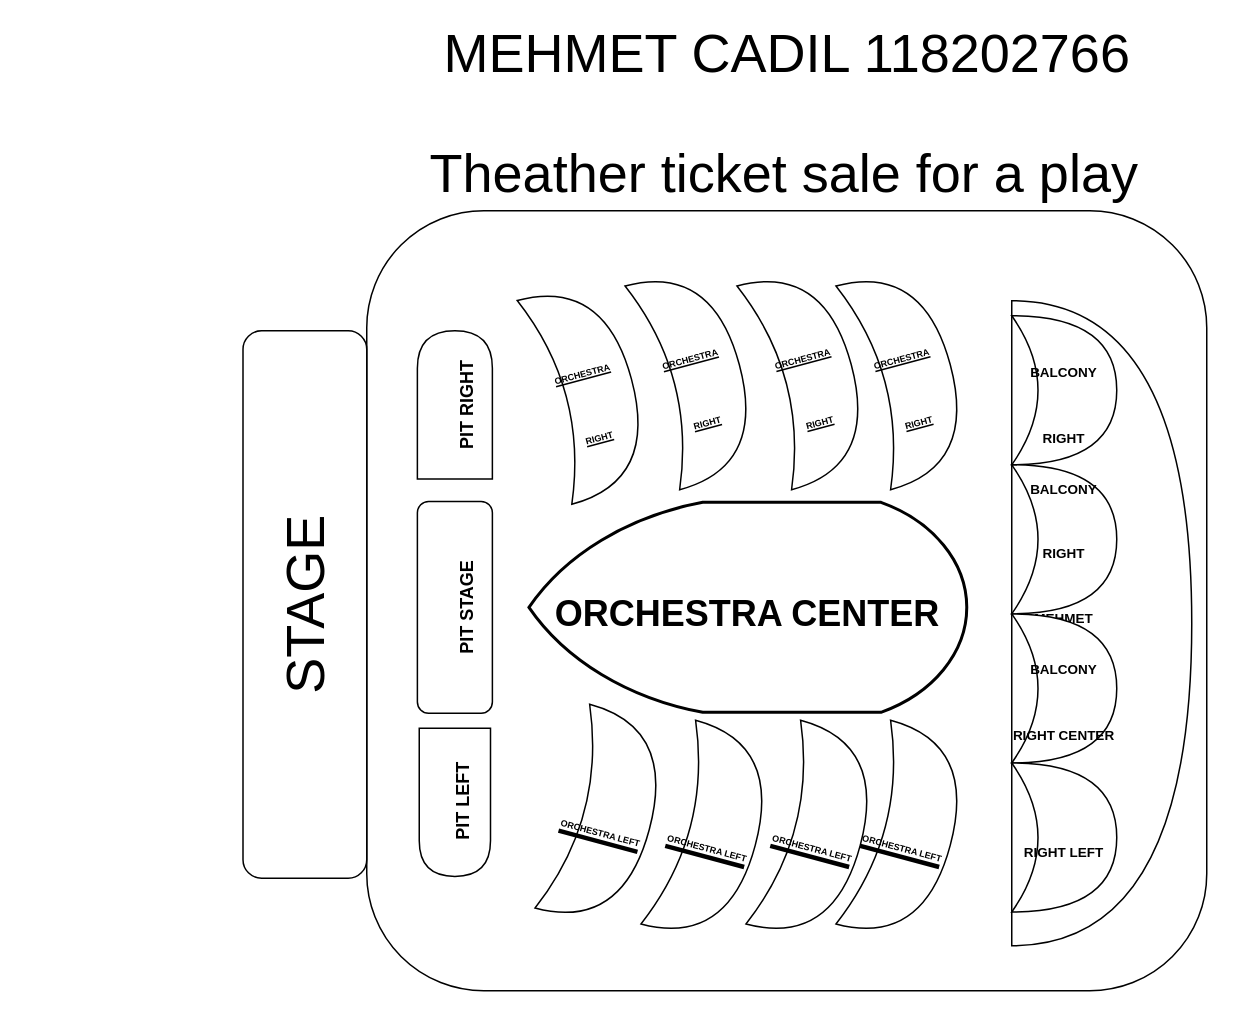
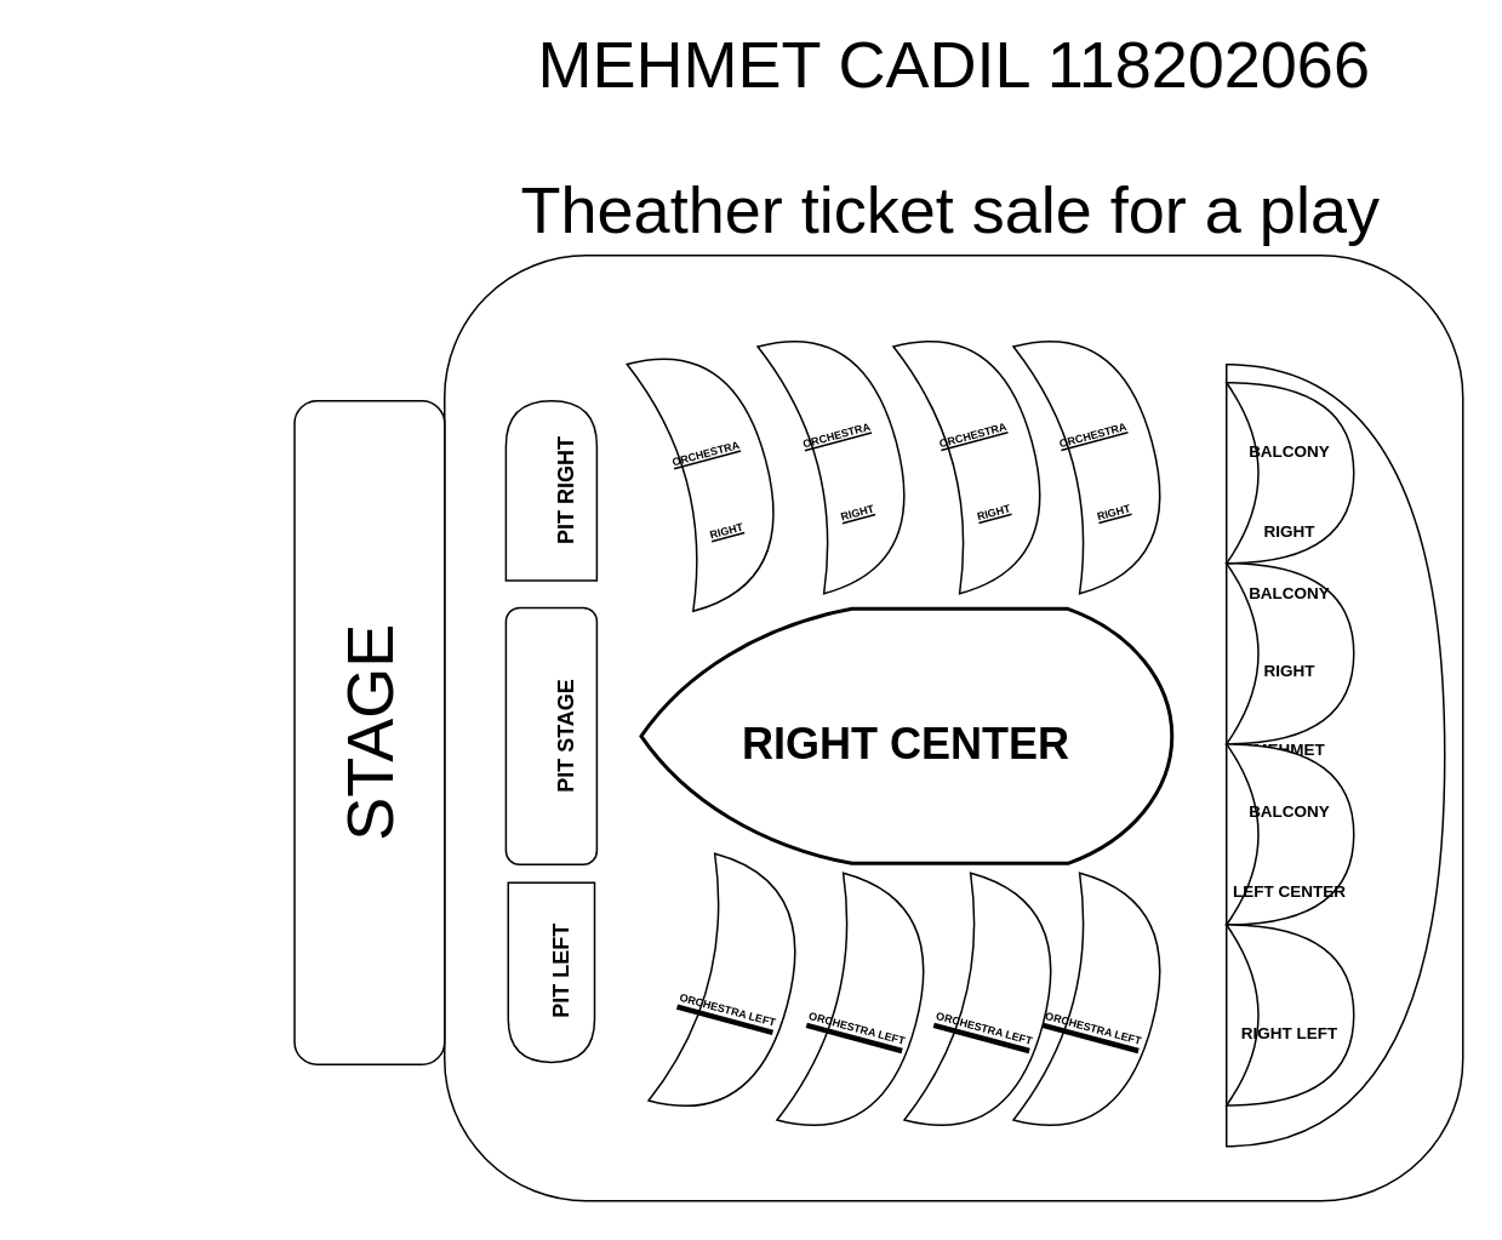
  <mxCell id="0" />
  <mxCell id="1" parent="0" />
  <mxCell id="2" value="" style="rounded=1;whiteSpace=wrap;html=1;" vertex="1" parent="1"><mxGeometry x="244" y="140" width="560" height="520" as="geometry" /></mxCell>
  <mxCell id="3" value="&lt;font style=&quot;font-size: 36px&quot;&gt;STAGE&lt;/font&gt;" style="rounded=1;whiteSpace=wrap;html=1;rotation=-90;" vertex="1" parent="1"><mxGeometry x="20.25" y="361.25" width="365" height="82.5" as="geometry" /></mxCell>
  <mxCell id="4" value="" style="shape=delay;whiteSpace=wrap;html=1;fontSize=36;rotation=90;" vertex="1" parent="1"><mxGeometry x="253.38" y="510.63" width="98.75" height="47.5" as="geometry" /></mxCell>
  <mxCell id="5" value="&lt;font style=&quot;font-size: 12px&quot;&gt;&lt;b&gt;PIT RIGHT&lt;/b&gt;&lt;/font&gt;" style="shape=delay;whiteSpace=wrap;html=1;fontSize=36;rotation=-90;align=center;" vertex="1" parent="1"><mxGeometry x="253.38" y="244.38" width="98.75" height="50" as="geometry" /></mxCell>
  <mxCell id="6" value="&lt;font style=&quot;font-size: 12px&quot;&gt;&lt;b&gt;PIT STAGE&lt;/b&gt;&lt;/font&gt;" style="rounded=1;whiteSpace=wrap;html=1;fontSize=36;rotation=-90;align=center;" vertex="1" parent="1"><mxGeometry x="232.14" y="379.38" width="141.24" height="50" as="geometry" /></mxCell>
  <mxCell id="7" value="&lt;font style=&quot;font-size: 6px&quot;&gt;&lt;b&gt;&lt;u&gt;ORCHESTRA RIGHT&lt;/u&gt;&lt;/b&gt;&lt;/font&gt;" style="shape=xor;whiteSpace=wrap;html=1;fontSize=36;rotation=-15;" vertex="1" parent="1"><mxGeometry x="361.49" y="189.71" width="60" height="140.62" as="geometry" /></mxCell>
- <mxCell id="8" value="&lt;font style=&quot;font-size: 24px&quot;&gt;&lt;b&gt;ORCHESTRA CENTER&lt;/b&gt;&lt;/font&gt;" style="strokeWidth=2;html=1;shape=mxgraph.flowchart.display;whiteSpace=wrap;fontSize=36;" vertex="1" parent="1"><mxGeometry x="352.13" y="334.38" width="291.87" height="140" as="geometry" /></mxCell>
+ <mxCell id="8" value="&lt;font style=&quot;font-size: 24px&quot;&gt;&lt;b&gt;RIGHT CENTER&lt;/b&gt;&lt;/font&gt;" style="strokeWidth=2;html=1;shape=mxgraph.flowchart.display;whiteSpace=wrap;fontSize=36;" vertex="1" parent="1"><mxGeometry x="352.13" y="334.38" width="291.87" height="140" as="geometry" /></mxCell>
  <mxCell id="9" value="&lt;b&gt;&lt;u&gt;&lt;font style=&quot;font-size: 6px&quot;&gt;ORCHESTRA LEFT&lt;/font&gt;&lt;/u&gt;&lt;/b&gt;" style="shape=xor;whiteSpace=wrap;html=1;fontSize=36;rotation=15;" vertex="1" parent="1"><mxGeometry x="373.38" y="474.38" width="60" height="140.62" as="geometry" /></mxCell>
  <mxCell id="10" value="&lt;b style=&quot;font-size: 6px&quot;&gt;&lt;u&gt;ORCHESTRA RIGHT&lt;/u&gt;&lt;/b&gt;" style="shape=xor;whiteSpace=wrap;html=1;fontSize=36;rotation=-15;" vertex="1" parent="1"><mxGeometry x="433.38" y="180" width="60" height="140.62" as="geometry" /></mxCell>
  <mxCell id="11" value="&lt;b style=&quot;font-size: 6px&quot;&gt;&lt;u&gt;ORCHESTRA RIGHT&lt;/u&gt;&lt;/b&gt;" style="shape=xor;whiteSpace=wrap;html=1;fontSize=36;rotation=-15;" vertex="1" parent="1"><mxGeometry x="508" y="180" width="60" height="140.62" as="geometry" /></mxCell>
  <mxCell id="12" value="&lt;b style=&quot;font-size: 6px&quot;&gt;&lt;u&gt;ORCHESTRA RIGHT&lt;/u&gt;&lt;/b&gt;" style="shape=xor;whiteSpace=wrap;html=1;fontSize=36;rotation=-15;" vertex="1" parent="1"><mxGeometry x="574" y="180" width="60" height="140.62" as="geometry" /></mxCell>
  <mxCell id="13" value="&lt;b&gt;&lt;u&gt;&lt;font style=&quot;font-size: 6px&quot;&gt;ORCHESTRA LEFT&lt;/font&gt;&lt;/u&gt;&lt;/b&gt;" style="shape=xor;whiteSpace=wrap;html=1;fontSize=36;rotation=15;" vertex="1" parent="1"><mxGeometry x="444" y="485" width="60" height="140.62" as="geometry" /></mxCell>
  <mxCell id="14" value="&#10;&#10;&lt;b style=&quot;color: rgb(0, 0, 0); font-family: helvetica; font-size: 36px; font-style: normal; letter-spacing: normal; text-align: center; text-indent: 0px; text-transform: none; word-spacing: 0px;&quot;&gt;&lt;u&gt;&lt;font style=&quot;font-size: 6px&quot;&gt;ORCHESTRA LEFT&lt;/font&gt;&lt;/u&gt;&lt;/b&gt;&#10;&#10;" style="shape=xor;whiteSpace=wrap;html=1;fontSize=36;rotation=15;" vertex="1" parent="1"><mxGeometry x="514" y="485" width="60" height="140.62" as="geometry" /></mxCell>
  <mxCell id="15" value="&lt;b&gt;&lt;u&gt;&lt;font style=&quot;font-size: 6px&quot;&gt;ORCHESTRA LEFT&lt;/font&gt;&lt;/u&gt;&lt;/b&gt;" style="shape=xor;whiteSpace=wrap;html=1;fontSize=36;rotation=15;" vertex="1" parent="1"><mxGeometry x="574" y="485" width="60" height="140.62" as="geometry" /></mxCell>
  <mxCell id="16" value="" style="shape=or;whiteSpace=wrap;html=1;fontSize=36;" vertex="1" parent="1"><mxGeometry x="674" y="200" width="120" height="430" as="geometry" /></mxCell>
  <mxCell id="17" value="&lt;font style=&quot;font-size: 9px&quot;&gt;&lt;b&gt;BALCONY RIGHT&lt;/b&gt;&lt;/font&gt;" style="shape=xor;whiteSpace=wrap;html=1;fontSize=36;" vertex="1" parent="1"><mxGeometry x="674" y="210" width="70" height="99.38" as="geometry" /></mxCell>
  <mxCell id="18" value="&lt;b&gt;&lt;font style=&quot;font-size: 9px&quot;&gt;BALCONY RIGHT MEHMET&lt;/font&gt;&lt;/b&gt;" style="shape=xor;whiteSpace=wrap;html=1;fontSize=36;" vertex="1" parent="1"><mxGeometry x="674" y="309.38" width="70" height="99.38" as="geometry" /></mxCell>
- <mxCell id="19" value="&lt;b&gt;&lt;font style=&quot;font-size: 9px&quot;&gt;BALCONY RIGHT CENTER&lt;/font&gt;&lt;/b&gt;" style="shape=xor;whiteSpace=wrap;html=1;fontSize=36;" vertex="1" parent="1"><mxGeometry x="674" y="408.76" width="70" height="99.38" as="geometry" /></mxCell>
+ <mxCell id="19" value="&lt;b&gt;&lt;font style=&quot;font-size: 9px&quot;&gt;BALCONY LEFT CENTER&lt;/font&gt;&lt;/b&gt;" style="shape=xor;whiteSpace=wrap;html=1;fontSize=36;" vertex="1" parent="1"><mxGeometry x="674" y="408.76" width="70" height="99.38" as="geometry" /></mxCell>
  <mxCell id="20" value="&lt;font style=&quot;font-size: 9px&quot;&gt;&lt;b&gt;RIGHT LEFT&lt;/b&gt;&lt;/font&gt;" style="shape=xor;whiteSpace=wrap;html=1;fontSize=36;" vertex="1" parent="1"><mxGeometry x="674" y="508.14" width="70" height="99.38" as="geometry" /></mxCell>
  <mxCell id="21" value="&lt;b&gt;PIT LEFT&lt;/b&gt;" style="text;html=1;align=center;verticalAlign=middle;resizable=0;points=[];autosize=1;strokeColor=none;fillColor=none;fontSize=12;rotation=-90;" vertex="1" parent="1"><mxGeometry x="274" y="524.38" width="70" height="20" as="geometry" /></mxCell>
- <mxCell id="22" value="&lt;font style=&quot;font-size: 36px&quot;&gt;MEHMET CADIL 118202766&lt;/font&gt;" style="text;html=1;align=center;verticalAlign=middle;resizable=0;points=[];autosize=1;strokeColor=none;fillColor=none;fontSize=9;" vertex="1" parent="1"><mxGeometry x="289" y="20" width="470" height="30" as="geometry" /></mxCell>
+ <mxCell id="22" value="&lt;font style=&quot;font-size: 36px&quot;&gt;MEHMET CADIL 118202066&lt;/font&gt;" style="text;html=1;align=center;verticalAlign=middle;resizable=0;points=[];autosize=1;strokeColor=none;fillColor=none;fontSize=9;" vertex="1" parent="1"><mxGeometry x="289" y="20" width="470" height="30" as="geometry" /></mxCell>
  <mxCell id="23" value="Theather ticket sale for a play" style="text;html=1;align=center;verticalAlign=middle;resizable=0;points=[];autosize=1;strokeColor=none;fillColor=none;fontSize=36;" vertex="1" parent="1"><mxGeometry x="277" y="90" width="490" height="50" as="geometry" /></mxCell>
